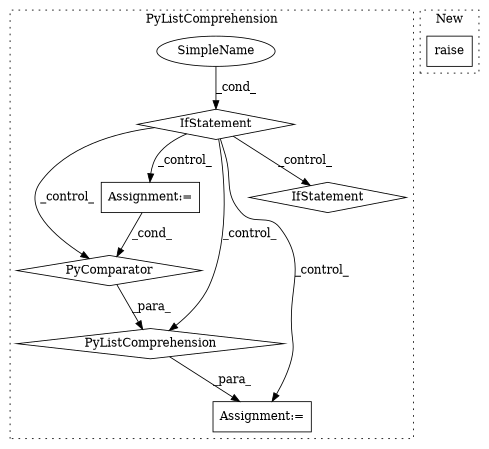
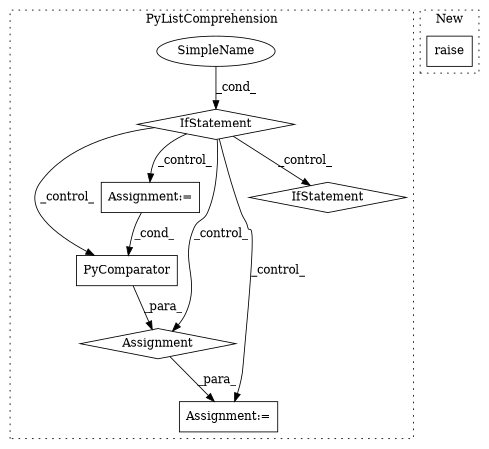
  digraph {
    node [a=7 l=30 s=1479 shape=diamond]
-   n1 [a=113 label=PyComparator]
+   n1 [a=113 label=PyComparator shape=box]
    n2 [label="Assignment:=" shape=box]
-   n3 [a=109 l=119 label=PyListComprehension s=1398]
+   n3 [a=109 l=119 label=Assignment s=1398]
    n4 [l=16 label="Assignment:=" s=1382 shape=box]
    n5 [a=25 l="4,2" label=IfStatement s="1287,1306"]
    n6 [a=42 label=SimpleName shape=ellipse l="" s=""]
    n7 [a=25 label=IfStatement]
    n8 [a=32 l="6,1" label=raise s="1583,1608" shape=box]
    subgraph cluster_1 {
      label=PyListComprehension
      style=dotted
      n1
      n2
      n3
      n4
      n5
      n6
      n7
    }
    subgraph cluster_2 {
      label=New
      style=dotted
      n8
    }
    n1 -> n3 [label=_para_]
    n2 -> n1 [label=_cond_]
    n3 -> n4 [label=_para_]
    n5 -> n1 [label=_control_]
    n5 -> n2 [label=_control_]
    n5 -> n3 [label=_control_]
    n5 -> n4 [label=_control_]
    n5 -> n7 [label=_control_]
    n6 -> n5 [label=_cond_]
  }
